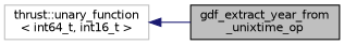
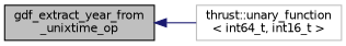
  digraph {
    rankdir=LR
    node [fontname=Helvetica fontsize=10 shape=record style=filled]
    n1 [color=black fillcolor=grey75 fontcolor=black height=0.2 label="gdf_extract_year_from\l_unixtime_op" width=0.4]
    n2 [color=grey75 fillcolor=white height=0.2 label="thrust::unary_function\l\< int64_t, int16_t \>" width=0.4]
-   n2 -> n1 [color=midnightblue dir=back fontname=Helvetica fontsize=10 labelfontname=Helvetica labelfontsize=10 style=solid]
+   n1 -> n2 [color=midnightblue dir=back fontname=Helvetica fontsize=10 labelfontname=Helvetica labelfontsize=10 style=solid]
  }
